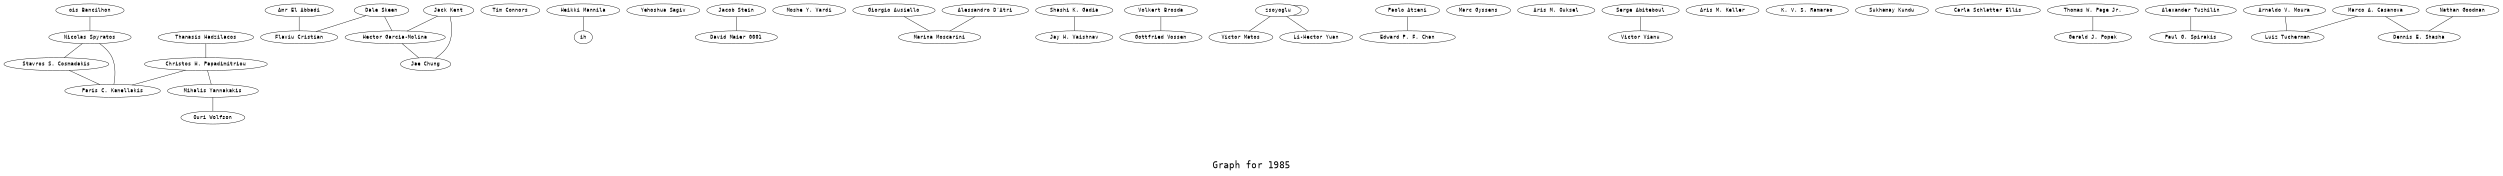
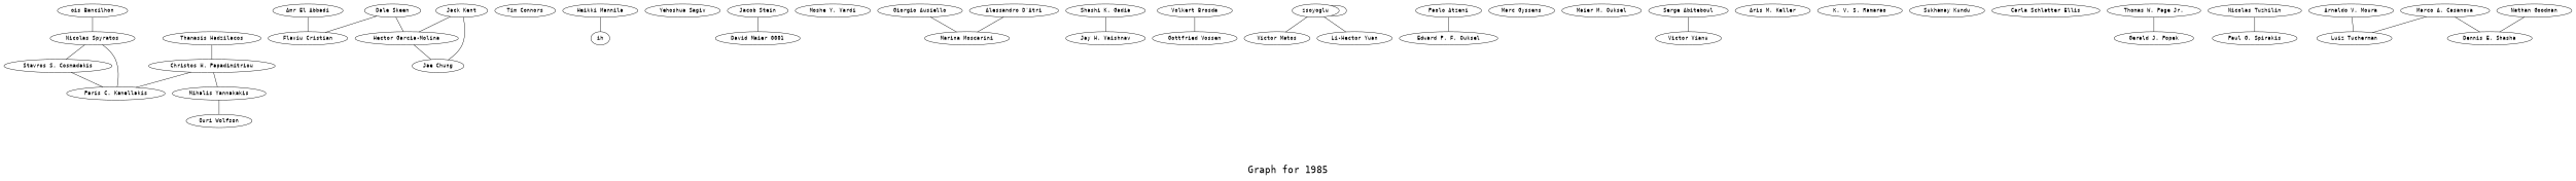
  graph {
    fontname="DejaVu Sans Mono"
    fontsize=24
    label="\nGraph for 1985\n"
    splines=true
    node [fontname="DejaVu Sans Mono" shape=ellipse]
    edge [fontname="DejaVu Sans Mono"]
    n1 [height=0.3 label="ois Bancilhon" width=0.3]
    n2 [height=0.3 label="Nicolas Spyratos" width=0.3]
    n3 [height=0.3 label="Stavros S. Cosmadakis" width=0.3]
    n4 [height=0.3 label="Paris C. Kanellakis" width=0.3]
    n5 [height=0.3 label="Amr El Abbadi" width=0.3]
    n6 [height=0.3 label="Flaviu Cristian" width=0.3]
    n7 [height=0.3 label="Dale Skeen" width=0.3]
    n8 [height=0.3 label="Hector Garcia-Molina" width=0.3]
    n9 [height=0.3 label="Jae Chung" width=0.3]
    n10 [height=0.3 label="Tim Connors" width=0.3]
    n11 [height=0.3 label="Thanasis Hadzilacos" width=0.3]
    n12 [height=0.3 label="Christos H. Papadimitriou" width=0.3]
    n13 [height=0.3 label="Mihalis Yannakakis" width=0.3]
    n14 [height=0.3 label="Ouri Wolfson" width=0.3]
    n15 [height=0.3 label="Heikki Mannila" width=0.3]
    n16 [height=0.3 label=ih width=0.3]
    n17 [height=0.3 label="Yehoshua Sagiv" width=0.3]
    n18 [height=0.3 label="Jacob Stein" width=0.3]
    n19 [height=0.3 label="David Maier 0001" width=0.3]
    n20 [height=0.3 label="Moshe Y. Vardi" width=0.3]
    n21 [height=0.3 label="Giorgio Ausiello" width=0.3]
    n22 [height=0.3 label="Marina Moscarini" width=0.3]
    n23 [height=0.3 label="Alessandro D'Atri" width=0.3]
    n24 [height=0.3 label="Shashi K. Gadia" width=0.3]
    n25 [height=0.3 label="Jay H. Vaishnav" width=0.3]
    n26 [height=0.3 label="Volkert Brosda" width=0.3]
    n27 [height=0.3 label="Gottfried Vossen" width=0.3]
    n28 [height=0.3 label=zsoyoglu width=0.3]
    n29 [height=0.3 label="Victor Matos" width=0.3]
    n30 [height=0.3 label="Li-Hector Yuan" width=0.3]
    n31 [height=0.3 label="Jack Kent" width=0.3]
    n32 [height=0.3 label="Paolo Atzeni" width=0.3]
-   n33 [height=0.3 label="Edward P. F. Chan" width=0.3]
+   n33 [height=0.3 label="Edward P. F. Ouksel" width=0.3]
    n34 [height=0.3 label="Marc Gyssens" width=0.3]
-   n35 [height=0.3 label="Aris M. Ouksel" width=0.3]
+   n35 [height=0.3 label="Maier M. Ouksel" width=0.3]
    n36 [height=0.3 label="Serge Abiteboul" width=0.3]
    n37 [height=0.3 label="Victor Vianu" width=0.3]
    n38 [height=0.3 label="Aris M. Keller" width=0.3]
    n39 [height=0.3 label="K. V. S. Ramarao" width=0.3]
    n40 [height=0.3 label="Sukhamay Kundu" width=0.3]
    n41 [height=0.3 label="Carla Schlatter Ellis" width=0.3]
    n42 [height=0.3 label="Thomas W. Page Jr." width=0.3]
    n43 [height=0.3 label="Gerald J. Popek" width=0.3]
-   n44 [height=0.3 label="Alexander Tuzhilin" width=0.3]
+   n44 [height=0.3 label="Nicolas Tuzhilin" width=0.3]
    n45 [height=0.3 label="Paul G. Spirakis" width=0.3]
    n46 [height=0.3 label="Marco A. Casanova" width=0.3]
    n47 [height=0.3 label="Luiz Tucherman" width=0.3]
    n48 [height=0.3 label="Dennis E. Shasha" width=0.3]
    n49 [height=0.3 label="Arnaldo V. Moura" width=0.3]
    n50 [height=0.3 label="Nathan Goodman" width=0.3]
    n1 -- n2
    n2 -- n3
    n2 -- n4
    n3 -- n4
    n5 -- n6
    n7 -- n6
    n7 -- n8
    n8 -- n9
    n11 -- n12
    n12 -- n4
    n12 -- n13
    n13 -- n14
    n15 -- n16
    n18 -- n19
    n21 -- n22
    n23 -- n22
    n24 -- n25
    n26 -- n27
    n28 -- n28
    n28 -- n29
    n28 -- n30
    n31 -- n8
    n31 -- n9
    n32 -- n33
    n36 -- n37
    n42 -- n43
    n44 -- n45
    n46 -- n47
    n46 -- n48
    n49 -- n47
    n50 -- n48
  }
